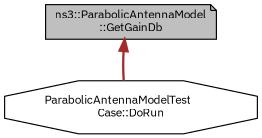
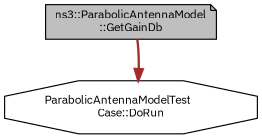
  digraph {
    rankdir=TB
    fontname="IBM Plex Sans"
    node [color=black fontname="IBM Plex Sans" fontsize=10 style=filled]
    n1 [fillcolor=grey75 fontcolor=black height=0.2 label="ns3::ParabolicAntennaModel\l::GetGainDb" shape=note width=0.4]
    n2 [fillcolor=white height=0.2 label="ParabolicAntennaModelTest\lCase::DoRun" shape=octagon width=0.4]
-   n1 -> n2 [color=brown dir=back fontname="IBM Plex Sans" fontsize=10 labelfontname=Helvetica labelfontsize=10 style=bold]
+   n2 -> n1 [color=brown dir=back fontname="IBM Plex Sans" fontsize=10 labelfontname=Helvetica labelfontsize=10 style=bold]
  }
